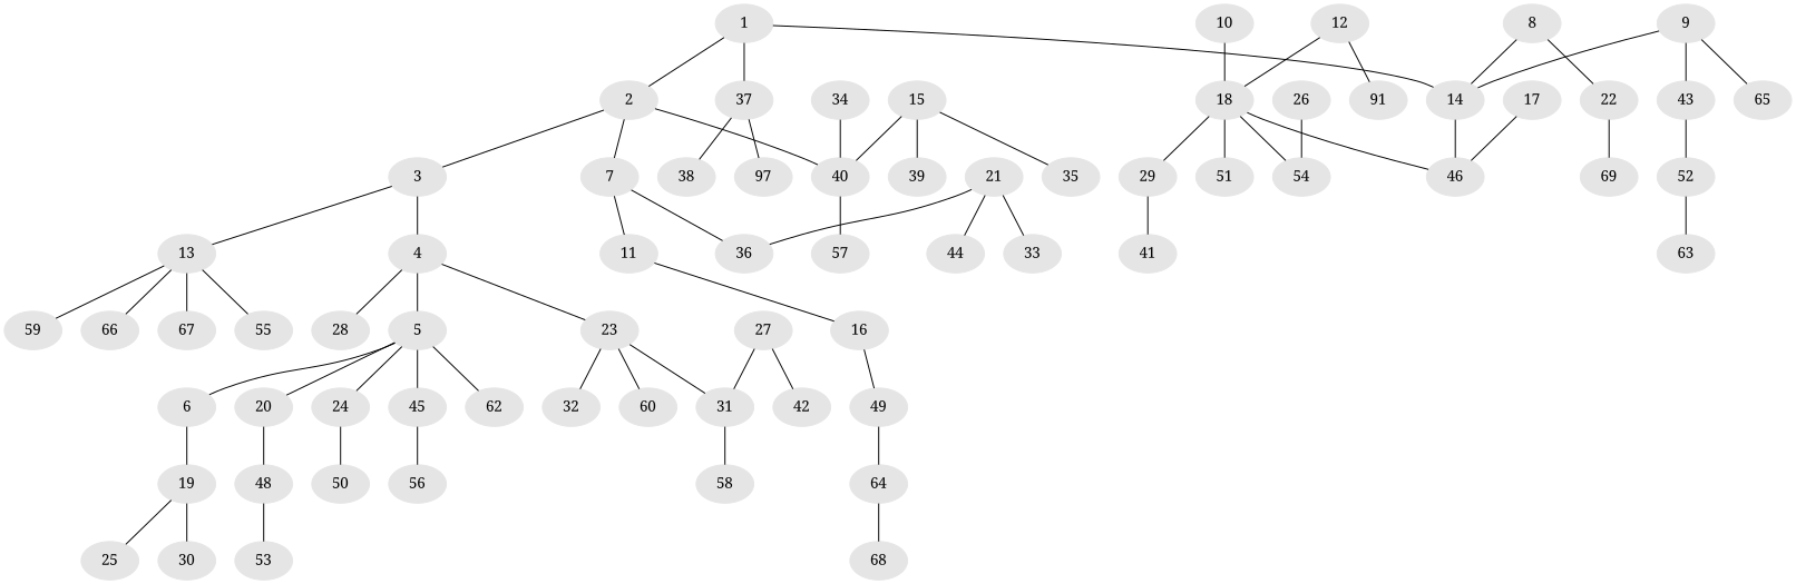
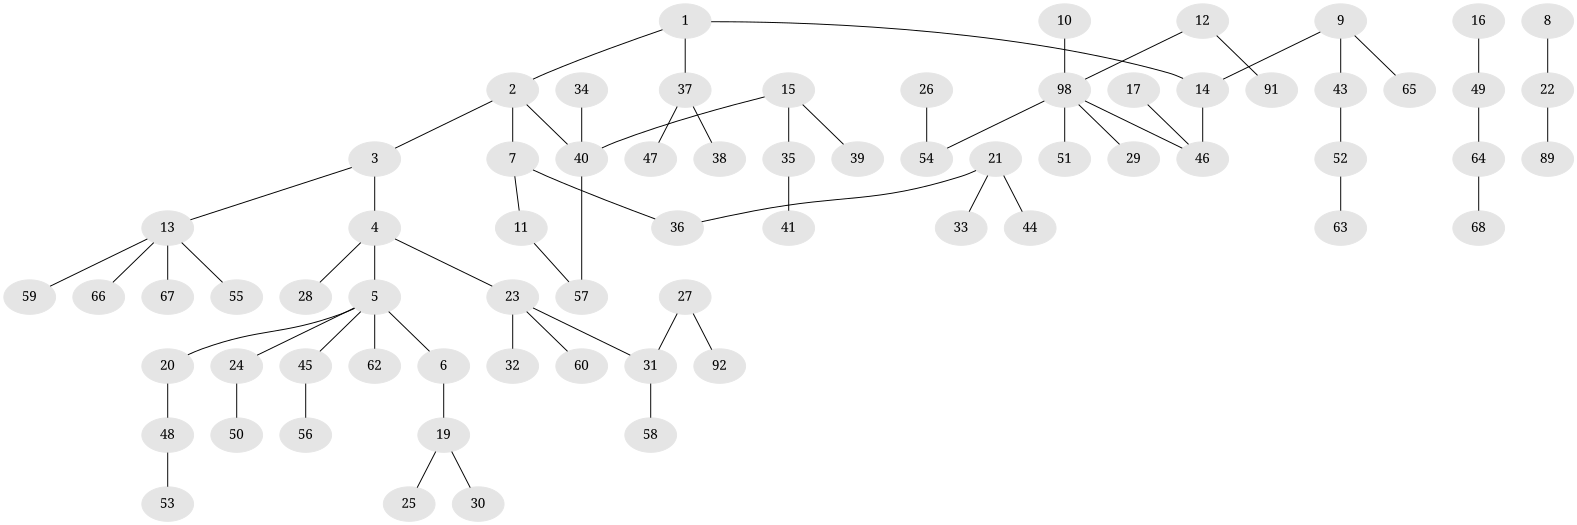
  graph {
    fontname="Noto Serif"
    node [color=gray90 fontname="Noto Serif" style=filled]
    edge [fontname="Noto Serif" weight=1.0]
    1
    2
    14
    37
    3
    7
    40
    46
    38
-   47 [label=97]
+   47
    4
    13
    11
    36
    57
    5
    23
    28
    55
    59
    66
    67
    6
    20
    24
    45
    62
    31
    32
    60
    19
    48
    50
    56
    25
    30
    16
    8
    22
-   69
+   69 [label=89]
    9
    43
    65
    52
    10
-   18
+   18 [label=98]
    29
    51
    54
    49
    12
    n52 [label=91]
    15
    35
    39
    41
    64
    17
    53
    21
    33
    44
    58
    26
    27
-   42
+   42 [label=92]
    34
    63
    68
    1 -- 2
    1 -- 14
    1 -- 37
    2 -- 3
    2 -- 7
    2 -- 40
    14 -- 46
    37 -- 38
    37 -- 47
    3 -- 4
    3 -- 13
    7 -- 11
    7 -- 36
    40 -- 57
    4 -- 5
    4 -- 23
    4 -- 28
    13 -- 55
    13 -- 59
    13 -- 66
    13 -- 67
-   11 -- 16
+   11 -- 57
    5 -- 6
    5 -- 20
    5 -- 24
    5 -- 45
    5 -- 62
    23 -- 31
    23 -- 32
    23 -- 60
    6 -- 19
    20 -- 48
    24 -- 50
    45 -- 56
    31 -- 58
    19 -- 25
    19 -- 30
    48 -- 53
    16 -- 49
-   8 -- 14
    8 -- 22
    22 -- 69
    9 -- 14
    9 -- 43
    9 -- 65
    43 -- 52
    52 -- 63
    10 -- 18
    18 -- 46
    18 -- 29
    18 -- 51
    18 -- 54
    49 -- 64
    12 -- 18
    12 -- n52
    15 -- 40
    15 -- 35
    15 -- 39
-   29 -- 41
+   35 -- 41
    64 -- 68
    17 -- 46
    21 -- 36
    21 -- 33
    21 -- 44
    26 -- 54
    27 -- 31
    27 -- 42
    34 -- 40
  }
